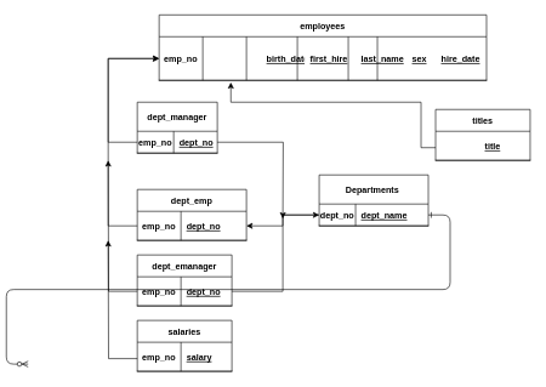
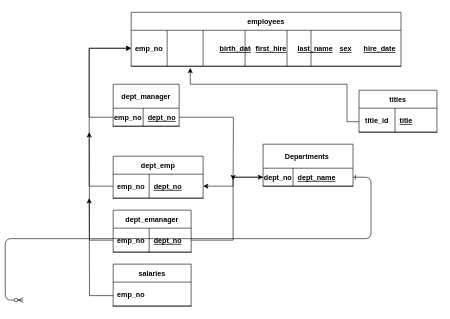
  <mxCell id="0" />
  <mxCell id="1" parent="0" />
  <mxCell id="2" value="" style="edgeStyle=entityRelationEdgeStyle;endArrow=ERzeroToMany;startArrow=ERone;endFill=1;startFill=0;" parent="1" source="9" edge="1"><mxGeometry width="100" height="100" relative="1" as="geometry"><mxPoint x="-80" y="600" as="sourcePoint" /><mxPoint x="20" y="500" as="targetPoint" /></mxGeometry></mxCell>
  <mxCell id="3" style="edgeStyle=orthogonalEdgeStyle;rounded=0;orthogonalLoop=1;jettySize=auto;html=1;exitX=0;exitY=0.5;exitDx=0;exitDy=0;entryX=0;entryY=0.5;entryDx=0;entryDy=0;" edge="1" parent="1" target="9"><mxGeometry relative="1" as="geometry" /></mxCell>
  <mxCell id="4" value="dept_emp" style="shape=table;startSize=30;container=1;collapsible=1;childLayout=tableLayout;fixedRows=1;rowLines=0;fontStyle=1;align=center;resizeLast=1;" parent="1" vertex="1"><mxGeometry x="170" y="260" width="150" height="70" as="geometry" /></mxCell>
  <mxCell id="5" value="" style="shape=partialRectangle;collapsible=0;dropTarget=0;pointerEvents=0;fillColor=none;points=[[0,0.5],[1,0.5]];portConstraint=eastwest;top=0;left=0;right=0;bottom=1;" parent="4" vertex="1"><mxGeometry y="30" width="150" height="40" as="geometry" /></mxCell>
  <mxCell id="6" value="emp_no" style="shape=partialRectangle;overflow=hidden;connectable=0;fillColor=none;top=0;left=0;bottom=0;right=0;fontStyle=1;" parent="5" vertex="1"><mxGeometry width="60.0" height="40" as="geometry"><mxRectangle width="60.0" height="40" as="alternateBounds" /></mxGeometry></mxCell>
  <mxCell id="7" value="dept_no" style="shape=partialRectangle;overflow=hidden;connectable=0;fillColor=none;top=0;left=0;bottom=0;right=0;align=left;spacingLeft=6;fontStyle=5;" parent="5" vertex="1"><mxGeometry x="60.0" width="90.0" height="40" as="geometry"><mxRectangle width="90.0" height="40" as="alternateBounds" /></mxGeometry></mxCell>
  <mxCell id="8" value="Departments " style="shape=table;startSize=40;container=1;collapsible=1;childLayout=tableLayout;fixedRows=1;rowLines=0;fontStyle=1;align=center;resizeLast=1;" parent="1" vertex="1"><mxGeometry x="420" y="240" width="150" height="70" as="geometry" /></mxCell>
  <mxCell id="9" value="" style="shape=partialRectangle;collapsible=0;dropTarget=0;pointerEvents=0;fillColor=none;points=[[0,0.5],[1,0.5]];portConstraint=eastwest;top=0;left=0;right=0;bottom=1;" parent="8" vertex="1"><mxGeometry y="40" width="150" height="30" as="geometry" /></mxCell>
  <mxCell id="10" value="dept_no" style="shape=partialRectangle;overflow=hidden;connectable=0;fillColor=none;top=0;left=0;bottom=0;right=0;fontStyle=1;" parent="9" vertex="1"><mxGeometry width="50" height="30" as="geometry"><mxRectangle width="50" height="30" as="alternateBounds" /></mxGeometry></mxCell>
  <mxCell id="11" value="dept_name" style="shape=partialRectangle;overflow=hidden;connectable=0;fillColor=none;top=0;left=0;bottom=0;right=0;align=left;spacingLeft=6;fontStyle=5;" parent="9" vertex="1"><mxGeometry x="50" width="100" height="30" as="geometry"><mxRectangle width="100" height="30" as="alternateBounds" /></mxGeometry></mxCell>
  <mxCell id="12" value="dept_manager" style="shape=table;startSize=40;container=1;collapsible=1;childLayout=tableLayout;fixedRows=1;rowLines=0;fontStyle=1;align=center;resizeLast=1;" vertex="1" parent="1"><mxGeometry x="170" y="140" width="110" height="70" as="geometry" /></mxCell>
  <mxCell id="13" value="" style="shape=partialRectangle;collapsible=0;dropTarget=0;pointerEvents=0;fillColor=none;points=[[0,0.5],[1,0.5]];portConstraint=eastwest;top=0;left=0;right=0;bottom=1;" vertex="1" parent="12"><mxGeometry y="40" width="110" height="30" as="geometry" /></mxCell>
  <mxCell id="14" value="emp_no" style="shape=partialRectangle;overflow=hidden;connectable=0;fillColor=none;top=0;left=0;bottom=0;right=0;fontStyle=1;" vertex="1" parent="13"><mxGeometry width="50" height="30" as="geometry"><mxRectangle width="50" height="30" as="alternateBounds" /></mxGeometry></mxCell>
  <mxCell id="15" value="dept_no" style="shape=partialRectangle;overflow=hidden;connectable=0;fillColor=none;top=0;left=0;bottom=0;right=0;align=left;spacingLeft=6;fontStyle=5;" vertex="1" parent="13"><mxGeometry x="50" width="60" height="30" as="geometry"><mxRectangle width="60" height="30" as="alternateBounds" /></mxGeometry></mxCell>
  <mxCell id="16" value="dept_emanager" style="shape=table;startSize=30;container=1;collapsible=1;childLayout=tableLayout;fixedRows=1;rowLines=0;fontStyle=1;align=center;resizeLast=1;" vertex="1" parent="1"><mxGeometry x="170" y="350" width="130" height="70" as="geometry" /></mxCell>
  <mxCell id="17" value="" style="shape=partialRectangle;collapsible=0;dropTarget=0;pointerEvents=0;fillColor=none;points=[[0,0.5],[1,0.5]];portConstraint=eastwest;top=0;left=0;right=0;bottom=1;" vertex="1" parent="16"><mxGeometry y="30" width="130" height="40" as="geometry" /></mxCell>
  <mxCell id="18" value="emp_no" style="shape=partialRectangle;overflow=hidden;connectable=0;fillColor=none;top=0;left=0;bottom=0;right=0;fontStyle=1;" vertex="1" parent="17"><mxGeometry width="60.0" height="40" as="geometry"><mxRectangle width="60.0" height="40" as="alternateBounds" /></mxGeometry></mxCell>
  <mxCell id="19" value="dept_no" style="shape=partialRectangle;overflow=hidden;connectable=0;fillColor=none;top=0;left=0;bottom=0;right=0;align=left;spacingLeft=6;fontStyle=5;" vertex="1" parent="17"><mxGeometry x="60.0" width="70.0" height="40" as="geometry"><mxRectangle width="70.0" height="40" as="alternateBounds" /></mxGeometry></mxCell>
  <mxCell id="20" value="employees" style="shape=table;startSize=30;container=1;collapsible=1;childLayout=tableLayout;fixedRows=1;rowLines=0;fontStyle=1;align=center;resizeLast=1;" vertex="1" parent="1"><mxGeometry x="200" y="20" width="450.0" height="90" as="geometry" /></mxCell>
  <mxCell id="21" value="" style="shape=partialRectangle;collapsible=0;dropTarget=0;pointerEvents=0;fillColor=none;points=[[0,0.5],[1,0.5]];portConstraint=eastwest;top=0;left=0;right=0;bottom=1;" vertex="1" parent="20"><mxGeometry y="30" width="450.0" height="60" as="geometry" /></mxCell>
  <mxCell id="22" value="emp_no" style="shape=partialRectangle;overflow=hidden;connectable=0;fillColor=none;top=0;left=0;bottom=0;right=0;fontStyle=1;" vertex="1" parent="21"><mxGeometry width="60.0" height="60" as="geometry"><mxRectangle width="60.0" height="60" as="alternateBounds" /></mxGeometry></mxCell>
  <mxCell id="23" value="birth_date" style="shape=partialRectangle;overflow=hidden;connectable=0;fillColor=none;top=0;left=0;bottom=0;right=0;align=left;spacingLeft=6;fontStyle=5;" vertex="1" parent="21"><mxGeometry x="140.0" width="60.0" height="60" as="geometry"><mxRectangle width="60.0" height="60" as="alternateBounds" /></mxGeometry></mxCell>
  <mxCell id="24" value="first_hire" style="shape=partialRectangle;overflow=hidden;connectable=0;fillColor=none;top=0;left=0;bottom=0;right=0;align=left;spacingLeft=6;fontStyle=5;" vertex="1" parent="21"><mxGeometry x="200.0" width="70.0" height="60" as="geometry"><mxRectangle width="70.0" height="60" as="alternateBounds" /></mxGeometry></mxCell>
  <mxCell id="25" value="last_name" style="shape=partialRectangle;overflow=hidden;connectable=0;fillColor=none;top=0;left=0;bottom=0;right=0;align=left;spacingLeft=6;fontStyle=5;" vertex="1" parent="21"><mxGeometry x="270.0" width="70.0" height="60" as="geometry"><mxRectangle width="70.0" height="60" as="alternateBounds" /></mxGeometry></mxCell>
  <mxCell id="26" value="sex" style="shape=partialRectangle;overflow=hidden;connectable=0;fillColor=none;top=0;left=0;bottom=0;right=0;align=left;spacingLeft=6;fontStyle=5;" vertex="1" parent="21"><mxGeometry x="340.0" width="40.0" height="60" as="geometry"><mxRectangle width="40.0" height="60" as="alternateBounds" /></mxGeometry></mxCell>
  <mxCell id="27" value="hire_date" style="shape=partialRectangle;overflow=hidden;connectable=0;fillColor=none;top=0;left=0;bottom=0;right=0;align=left;spacingLeft=6;fontStyle=5;" vertex="1" parent="21"><mxGeometry x="380.0" width="70" height="60" as="geometry"><mxRectangle width="70" height="60" as="alternateBounds" /></mxGeometry></mxCell>
  <mxCell id="28" style="edgeStyle=orthogonalEdgeStyle;rounded=0;orthogonalLoop=1;jettySize=auto;html=1;exitX=0;exitY=0.75;exitDx=0;exitDy=0;" edge="1" parent="1" source="29"><mxGeometry relative="1" as="geometry"><mxPoint x="130" y="330" as="targetPoint" /></mxGeometry></mxCell>
  <mxCell id="29" value="salaries" style="shape=table;startSize=30;container=1;collapsible=1;childLayout=tableLayout;fixedRows=1;rowLines=0;fontStyle=1;align=center;resizeLast=1;" vertex="1" parent="1"><mxGeometry x="170" y="440" width="130" height="70" as="geometry" /></mxCell>
  <mxCell id="30" value="" style="shape=partialRectangle;collapsible=0;dropTarget=0;pointerEvents=0;fillColor=none;points=[[0,0.5],[1,0.5]];portConstraint=eastwest;top=0;left=0;right=0;bottom=1;" vertex="1" parent="29"><mxGeometry y="30" width="130" height="40" as="geometry" /></mxCell>
  <mxCell id="31" value="emp_no" style="shape=partialRectangle;overflow=hidden;connectable=0;fillColor=none;top=0;left=0;bottom=0;right=0;fontStyle=1;" vertex="1" parent="30"><mxGeometry width="60.0" height="40" as="geometry"><mxRectangle width="60.0" height="40" as="alternateBounds" /></mxGeometry></mxCell>
- <mxCell id="32" value="salary" style="shape=partialRectangle;overflow=hidden;connectable=0;fillColor=none;top=0;left=0;bottom=0;right=0;align=left;spacingLeft=6;fontStyle=5;" vertex="1" parent="30"><mxGeometry x="60.0" width="70.0" height="40" as="geometry"><mxRectangle width="70.0" height="40" as="alternateBounds" /></mxGeometry></mxCell>
  <mxCell id="33" style="edgeStyle=orthogonalEdgeStyle;rounded=0;orthogonalLoop=1;jettySize=auto;html=1;exitX=0;exitY=0.75;exitDx=0;exitDy=0;entryX=0.219;entryY=1.047;entryDx=0;entryDy=0;entryPerimeter=0;" edge="1" parent="1" source="34" target="21"><mxGeometry relative="1" as="geometry"><Array as="points"><mxPoint x="560" y="202" /><mxPoint x="560" y="140" /><mxPoint x="299" y="140" /></Array></mxGeometry></mxCell>
  <mxCell id="34" value="titles" style="shape=table;startSize=30;container=1;collapsible=1;childLayout=tableLayout;fixedRows=1;rowLines=0;fontStyle=1;align=center;resizeLast=1;" vertex="1" parent="1"><mxGeometry x="580" y="150" width="130" height="70" as="geometry" /></mxCell>
  <mxCell id="35" value="" style="shape=partialRectangle;collapsible=0;dropTarget=0;pointerEvents=0;fillColor=none;points=[[0,0.5],[1,0.5]];portConstraint=eastwest;top=0;left=0;right=0;bottom=1;" vertex="1" parent="34"><mxGeometry y="30" width="130" height="40" as="geometry" /></mxCell>
+ <mxCell id="36" value="title_id" style="shape=partialRectangle;overflow=hidden;connectable=0;fillColor=none;top=0;left=0;bottom=0;right=0;fontStyle=1;" vertex="1" parent="35"><mxGeometry width="60.0" height="40" as="geometry"><mxRectangle width="60.0" height="40" as="alternateBounds" /></mxGeometry></mxCell>
  <mxCell id="37" value="title" style="shape=partialRectangle;overflow=hidden;connectable=0;fillColor=none;top=0;left=0;bottom=0;right=0;align=left;spacingLeft=6;fontStyle=5;" vertex="1" parent="35"><mxGeometry x="60.0" width="70.0" height="40" as="geometry"><mxRectangle width="70.0" height="40" as="alternateBounds" /></mxGeometry></mxCell>
  <mxCell id="38" style="edgeStyle=orthogonalEdgeStyle;rounded=0;orthogonalLoop=1;jettySize=auto;html=1;exitX=0;exitY=0.5;exitDx=0;exitDy=0;" edge="1" parent="1" source="17"><mxGeometry relative="1" as="geometry"><mxPoint x="130" y="220" as="targetPoint" /></mxGeometry></mxCell>
  <mxCell id="39" style="edgeStyle=orthogonalEdgeStyle;rounded=0;orthogonalLoop=1;jettySize=auto;html=1;exitX=0;exitY=0.5;exitDx=0;exitDy=0;entryX=1;entryY=0.5;entryDx=0;entryDy=0;" edge="1" parent="1" source="9" target="5"><mxGeometry relative="1" as="geometry" /></mxCell>
  <mxCell id="40" style="edgeStyle=orthogonalEdgeStyle;rounded=0;orthogonalLoop=1;jettySize=auto;html=1;exitX=1;exitY=0.5;exitDx=0;exitDy=0;entryX=0;entryY=0.5;entryDx=0;entryDy=0;" edge="1" parent="1" source="17" target="9"><mxGeometry relative="1" as="geometry"><mxPoint x="440" y="290" as="targetPoint" /><Array as="points"><mxPoint x="370" y="400" /><mxPoint x="370" y="295" /></Array></mxGeometry></mxCell>
  <mxCell id="41" style="edgeStyle=orthogonalEdgeStyle;rounded=0;orthogonalLoop=1;jettySize=auto;html=1;exitX=1;exitY=0.5;exitDx=0;exitDy=0;" edge="1" parent="1" source="13"><mxGeometry relative="1" as="geometry"><mxPoint x="370" y="300" as="targetPoint" /></mxGeometry></mxCell>
  <mxCell id="42" style="edgeStyle=orthogonalEdgeStyle;rounded=0;orthogonalLoop=1;jettySize=auto;html=1;exitX=0;exitY=0.5;exitDx=0;exitDy=0;entryX=0;entryY=0.5;entryDx=0;entryDy=0;" edge="1" parent="1" source="5" target="21"><mxGeometry relative="1" as="geometry"><Array as="points"><mxPoint x="130" y="310" /><mxPoint x="130" y="80" /></Array></mxGeometry></mxCell>
  <mxCell id="43" style="edgeStyle=orthogonalEdgeStyle;rounded=0;orthogonalLoop=1;jettySize=auto;html=1;exitX=0;exitY=0.5;exitDx=0;exitDy=0;" edge="1" parent="1" source="13"><mxGeometry relative="1" as="geometry"><mxPoint x="200" y="80" as="targetPoint" /><Array as="points"><mxPoint x="130" y="195" /><mxPoint x="130" y="80" /></Array></mxGeometry></mxCell>
